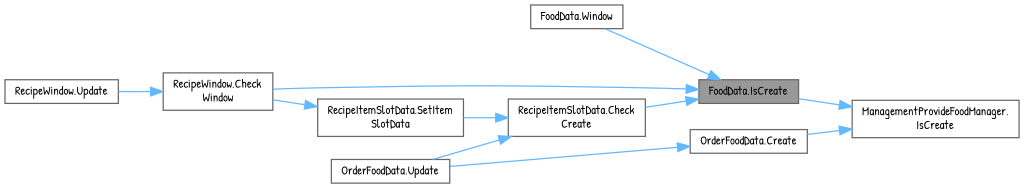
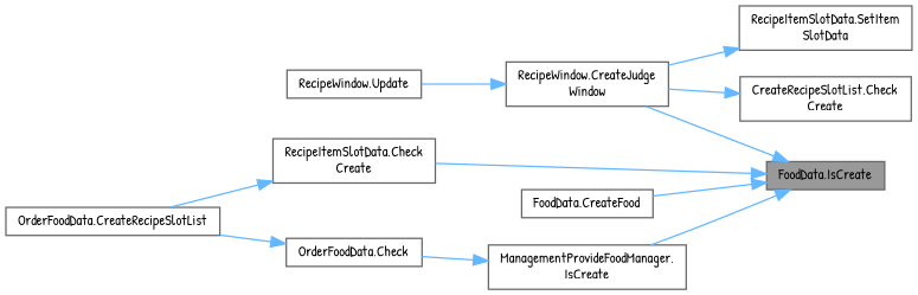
  digraph {
    fontname="Patrick Hand"
    rankdir=RL
    node [color=grey40 fillcolor=white fontname="Patrick Hand" fontsize=10 shape=box style=filled]
    edge [color=steelblue1 dir=back fontname="Patrick Hand" fontsize=10 labelfontname=Helvetica labelfontsize=10 style=solid]
    n1 [color=gray40 fillcolor=grey60 fontcolor=black height=0.2 label="FoodData.IsCreate" width=0.4]
    n2 [height=0.2 label="RecipeItemSlotData.Check\lCreate" width=0.4]
-   n3 [height=0.2 label="RecipeWindow.Check\lWindow" width=0.4]
-   n4 [height=0.2 label="FoodData.Window" width=0.4]
+   n3 [height=0.2 label="RecipeWindow.CreateJudge\lWindow" width=0.4]
+   n4 [height=0.2 label="FoodData.CreateFood" width=0.4]
    n5 [height=0.2 label="ManagementProvideFoodManager.\lIsCreate" width=0.4]
-   n6 [height=0.2 label="OrderFoodData.Create" width=0.4]
-   n7 [height=0.2 label="OrderFoodData.Update" width=0.4]
+   n6 [height=0.2 label="OrderFoodData.Check" width=0.4]
+   n7 [height=0.2 label="OrderFoodData.CreateRecipeSlotList" width=0.4]
    n8 [height=0.2 label="RecipeItemSlotData.SetItem\lSlotData" width=0.4]
    n9 [height=0.2 label="RecipeWindow.Update" width=0.4]
+   n10 [height=0.2 label="CreateRecipeSlotList.Check\lCreate" width=0.4]
    n1 -> n2
    n1 -> n3
    n1 -> n4
-   n5 -> n1
+   n1 -> n5
    n2 -> n7
-   n2 -> n8
    n3 -> n9
    n5 -> n6
    n6 -> n7
    n8 -> n3
+   n10 -> n3
  }
